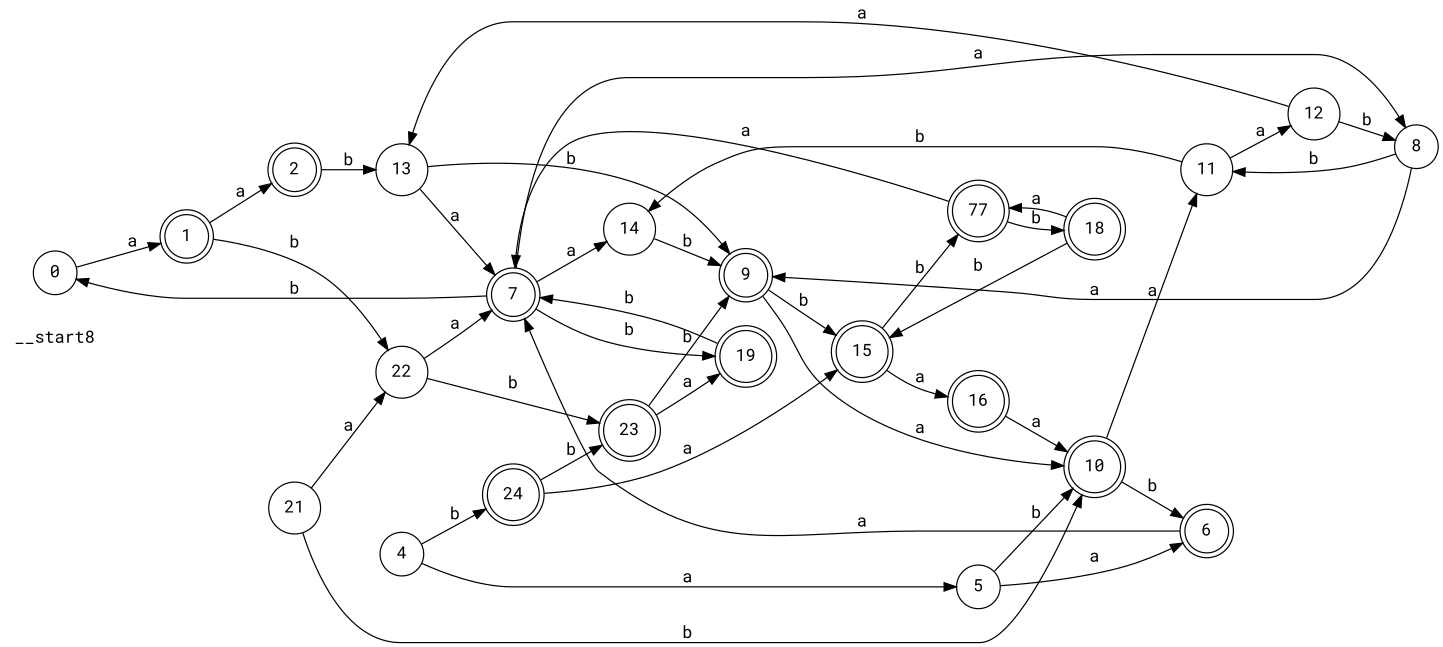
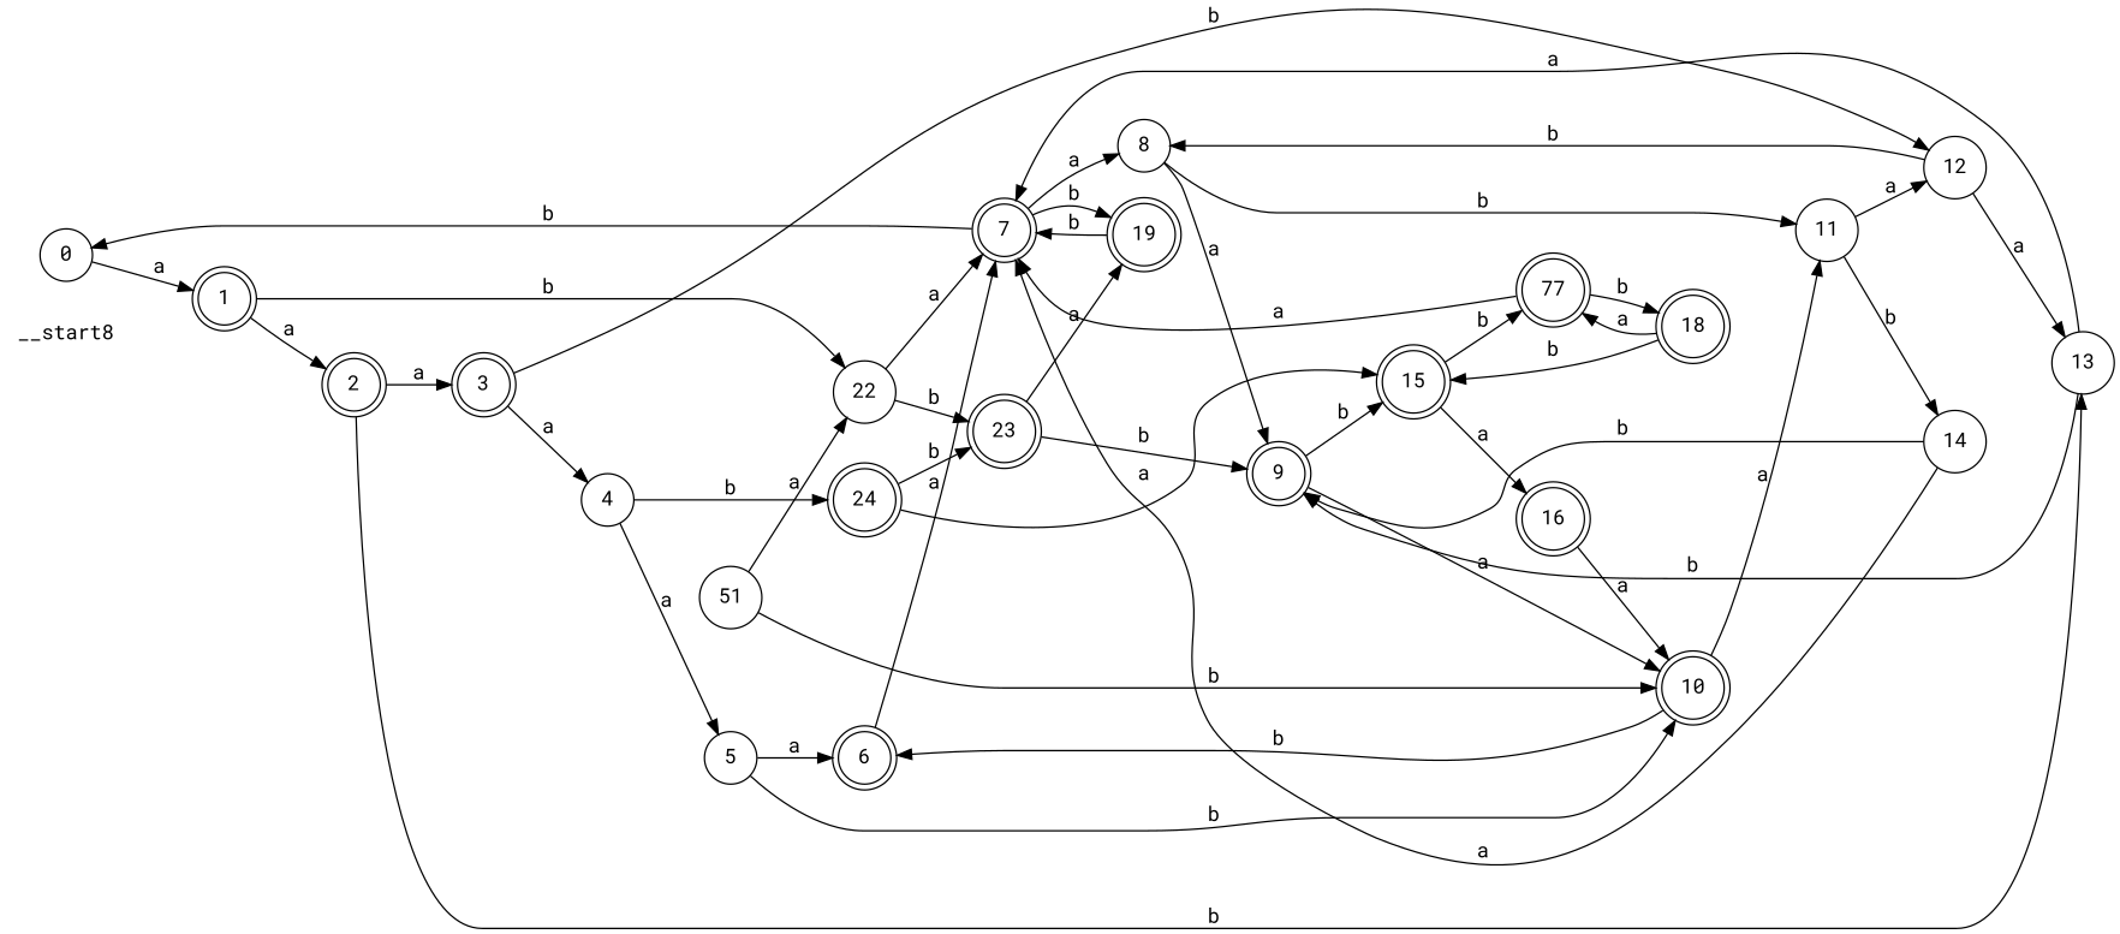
  digraph {
    fontname="Roboto Mono"
    rankdir=LR
    node [fontname="Roboto Mono" shape=doublecircle color=black fillcolor=white style="rounded,filled"]
    edge [fontname="Roboto Mono"]
    n1 [label=__start8 shape=none color="" fillcolor="" style=""]
    n2 [label=0 shape=circle style=filled]
    n3 [label=1]
    n4 [label=2]
    n5 [label=22 shape=circle style=filled]
    n6 [label=7]
    n7 [label=8 shape=circle style=filled]
    n8 [label=19]
+   n9 [label=3]
    n10 [label=13 shape=circle style=filled]
    n11 [label=23]
    n12 [label=4 shape=circle style=filled]
    n13 [label=12 shape=circle style=filled]
    n14 [label=9]
    n15 [label=5 shape=circle style=filled]
    n16 [label=24]
    n17 [label=6]
    n18 [label=10]
    n19 [label=15]
    n20 [label=11 shape=circle style=filled]
    n21 [label=14 shape=circle style=filled]
    n22 [label=16]
    n23 [label=77]
    n24 [label=18]
-   n25 [label=21 shape=circle style=filled]
+   n25 [label=51 shape=circle style=filled]
    n2 -> n3 [label=a]
    n3 -> n4 [label=a]
    n3 -> n5 [label=b]
+   n4 -> n9 [label=a]
    n4 -> n10 [label=b]
    n5 -> n6 [label=a]
    n5 -> n11 [label=b]
    n6 -> n2 [label=b]
    n6 -> n7 [label=a]
    n6 -> n8 [label=b]
    n7 -> n14 [label=a]
    n7 -> n20 [label=b]
    n8 -> n6 [label=b]
+   n9 -> n12 [label=a]
+   n9 -> n13 [label=b]
    n10 -> n6 [label=a]
    n10 -> n14 [label=b]
    n11 -> n8 [label=a]
    n11 -> n14 [label=b]
    n12 -> n15 [label=a]
    n12 -> n16 [label=b]
    n13 -> n7 [label=b]
    n13 -> n10 [label=a]
    n14 -> n18 [label=a]
    n14 -> n19 [label=b]
    n15 -> n17 [label=a]
    n15 -> n18 [label=b]
    n16 -> n11 [label=b]
    n16 -> n19 [label=a]
    n17 -> n6 [label=a]
    n18 -> n17 [label=b]
    n18 -> n20 [label=a]
    n19 -> n22 [label=a]
    n19 -> n23 [label=b]
    n20 -> n13 [label=a]
    n20 -> n21 [label=b]
-   n6 -> n21 [label=a]
+   n21 -> n6 [label=a]
    n21 -> n14 [label=b]
    n22 -> n18 [label=a]
    n23 -> n6 [label=a]
    n23 -> n24 [label=b]
    n24 -> n19 [label=b]
    n24 -> n23 [label=a]
    n25 -> n5 [label=a]
    n25 -> n18 [label=b]
  }
